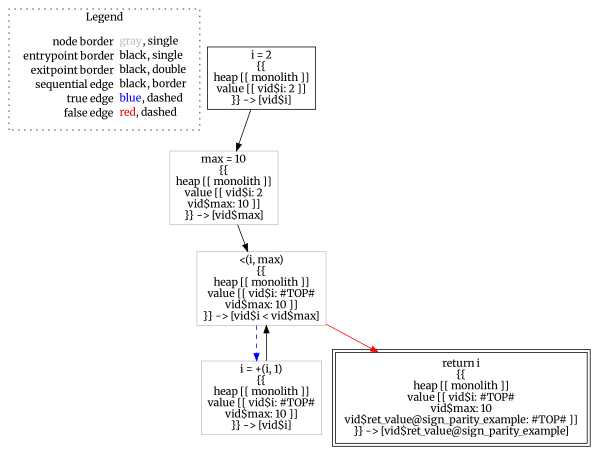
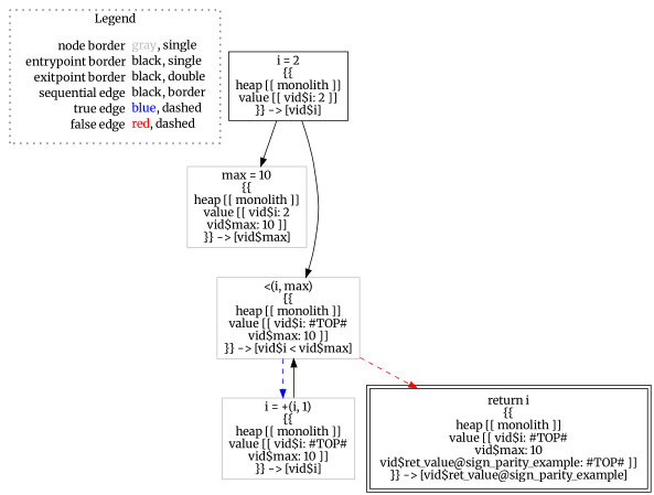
  digraph {
    fontname=Merriweather
    node [fontname=Merriweather shape=rect color=gray]
    edge [color=black fontname=Merriweather]
    n1 [label=<<table border="0" cellpadding="2" cellspacing="0" cellborder="0"><tr><td align="right">node border&nbsp;</td><td align="left"><font color="gray">gray</font>, single</td></tr><tr><td align="right">entrypoint border&nbsp;</td><td align="left"><font color="black">black</font>, single</td></tr><tr><td align="right">exitpoint border&nbsp;</td><td align="left"><font color="black">black</font>, double</td></tr><tr><td align="right">sequential edge&nbsp;</td><td align="left"><font color="black">black</font>, border</td></tr><tr><td align="right">true edge&nbsp;</td><td align="left"><font color="blue">blue</font>, dashed</td></tr><tr><td align="right">false edge&nbsp;</td><td align="left"><font color="red">red</font>, dashed</td></tr></table>> shape=plaintext color=""]
    n2 [color=black label=<i = 2<BR/>{{<BR/>heap [[ monolith ]]<BR/>value [[ vid$i: 2 ]]<BR/>}} -&gt; [vid$i]>]
    n3 [label=<max = 10<BR/>{{<BR/>heap [[ monolith ]]<BR/>value [[ vid$i: 2<BR/>vid$max: 10 ]]<BR/>}} -&gt; [vid$max]>]
    n4 [label=<&lt;(i, max)<BR/>{{<BR/>heap [[ monolith ]]<BR/>value [[ vid$i: #TOP#<BR/>vid$max: 10 ]]<BR/>}} -&gt; [vid$i &lt; vid$max]>]
    n5 [label=<i = +(i, 1)<BR/>{{<BR/>heap [[ monolith ]]<BR/>value [[ vid$i: #TOP#<BR/>vid$max: 10 ]]<BR/>}} -&gt; [vid$i]>]
    n6 [color=black label=<return i<BR/>{{<BR/>heap [[ monolith ]]<BR/>value [[ vid$i: #TOP#<BR/>vid$max: 10<BR/>vid$ret_value@sign_parity_example: #TOP# ]]<BR/>}} -&gt; [vid$ret_value@sign_parity_example]> peripheries=2]
    subgraph cluster_1 {
      label=Legend
      style=dotted
      n1
    }
    n2 -> n3
-   n3 -> n4
+   n2 -> n4
    n4 -> n5 [color=blue style=dashed]
-   n4 -> n6 [color=red style=solid]
+   n4 -> n6 [color=red style=dashed]
    n5 -> n4
  }
